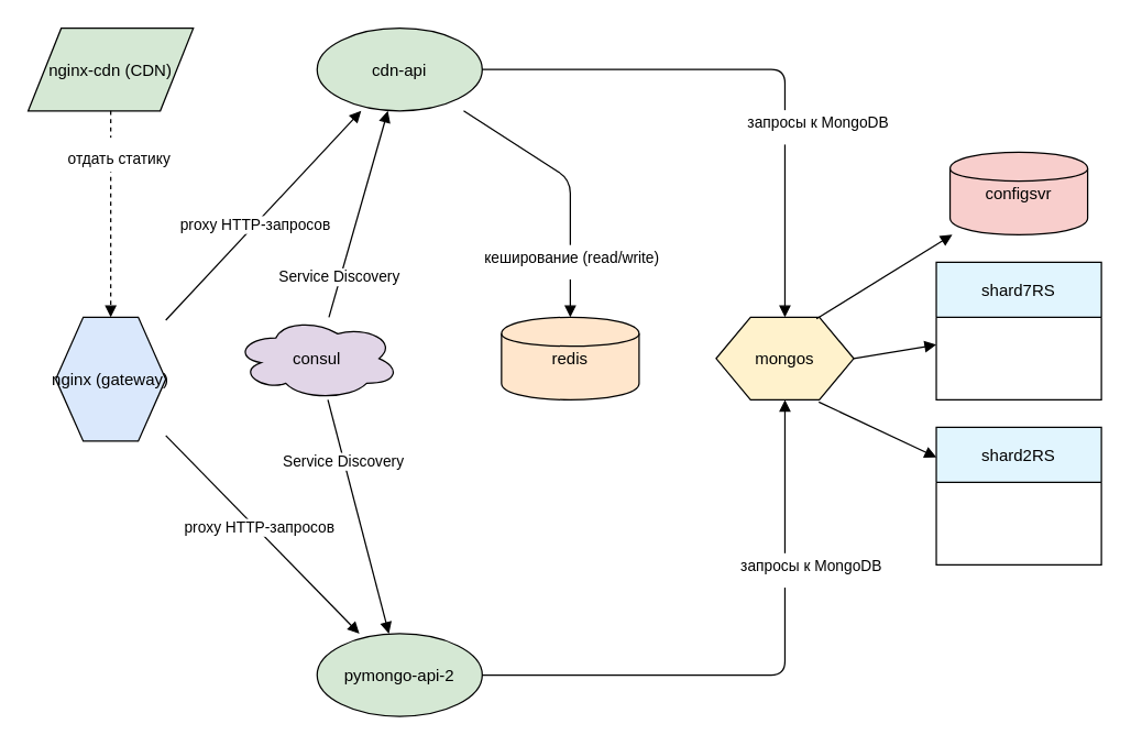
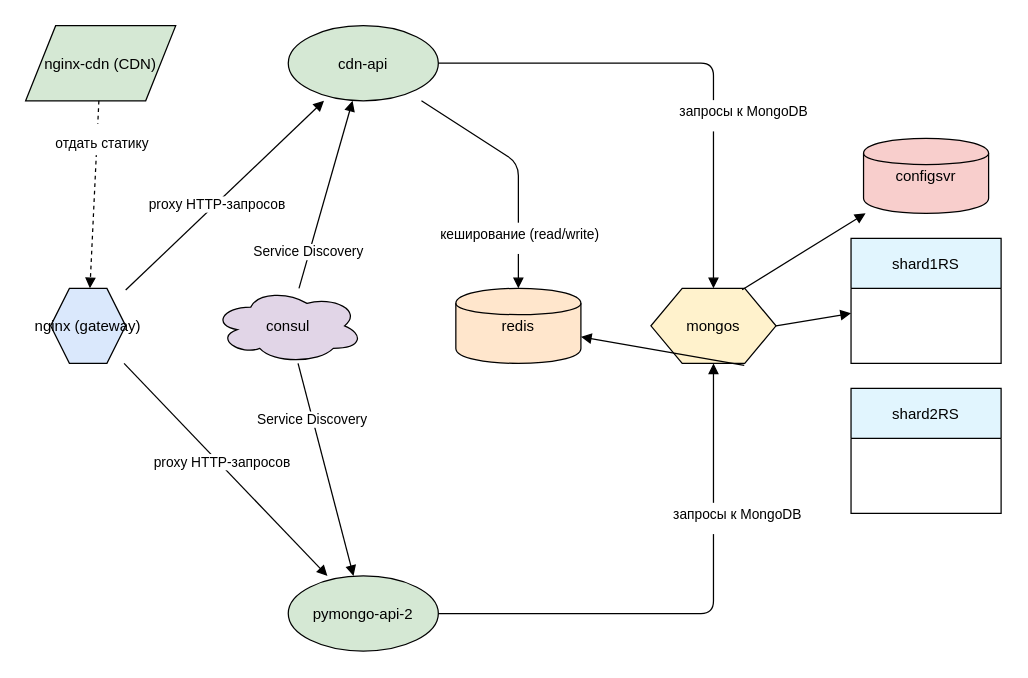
  <mxCell id="0" />
  <mxCell id="1" parent="0" />
  <mxCell id="2" value="cdn-api" style="shape=ellipse;fillColor=#d5e8d4" parent="1" vertex="1"><mxGeometry x="230" y="20" width="120" height="60" as="geometry" /></mxCell>
  <mxCell id="3" value="pymongo-api-2" style="shape=ellipse;fillColor=#d5e8d4" parent="1" vertex="1"><mxGeometry x="230" y="460" width="120" height="60" as="geometry" /></mxCell>
  <mxCell id="4" value="redis" style="shape=cylinder;fillColor=#ffe6cc" parent="1" vertex="1"><mxGeometry x="364" y="230" width="100" height="60" as="geometry" /></mxCell>
- <mxCell id="5" value="nginx (gateway)" style="shape=hexagon;fillColor=#dae8fc" parent="1" vertex="1"><mxGeometry x="40" y="230" width="80" height="90" as="geometry" /></mxCell>
+ <mxCell id="5" value="nginx (gateway)" style="shape=hexagon;fillColor=#dae8fc" parent="1" vertex="1"><mxGeometry x="40" y="230" width="60" height="60" as="geometry" /></mxCell>
  <mxCell id="6" value="consul" style="shape=cloud;fillColor=#e1d5e7" parent="1" vertex="1"><mxGeometry x="170" y="230" width="120" height="60" as="geometry" /></mxCell>
  <mxCell id="7" value="mongos" style="shape=hexagon;fillColor=#fff2cc" parent="1" vertex="1"><mxGeometry x="520" y="230" width="100" height="60" as="geometry" /></mxCell>
  <mxCell id="8" value="configsvr" style="shape=cylinder;fillColor=#f8cecc" parent="1" vertex="1"><mxGeometry x="690" y="110" width="100" height="60" as="geometry" /></mxCell>
- <mxCell id="9" value="shard7RS" style="shape=swimlane;fillColor=#e1f5fe" parent="1" vertex="1"><mxGeometry x="680" y="190" width="120" height="100" as="geometry" /></mxCell>
+ <mxCell id="9" value="shard1RS" style="shape=swimlane;fillColor=#e1f5fe" parent="1" vertex="1"><mxGeometry x="680" y="190" width="120" height="100" as="geometry" /></mxCell>
  <mxCell id="10" value="shard2RS" style="shape=swimlane;fillColor=#e1f5fe" parent="1" vertex="1"><mxGeometry x="680" y="310" width="120" height="100" as="geometry" /></mxCell>
  <mxCell id="11" value="nginx-cdn (CDN)" style="shape=parallelogram;fillColor=#d5e8d4" parent="1" vertex="1"><mxGeometry x="20" y="20" width="120" height="60" as="geometry" /></mxCell>
  <mxCell id="12" style="endArrow=block" parent="1" source="5" target="2" edge="1"><mxGeometry relative="1" as="geometry" /></mxCell>
  <mxCell id="13" value="proxy HTTP-запросов" style="edgeLabel;html=1;align=center;verticalAlign=middle;resizable=0;points=[];" vertex="1" connectable="0" parent="12"><mxGeometry x="-0.085" relative="1" as="geometry"><mxPoint as="offset" /></mxGeometry></mxCell>
  <mxCell id="14" style="endArrow=block" parent="1" source="5" target="3" edge="1"><mxGeometry relative="1" as="geometry" /></mxCell>
  <mxCell id="15" value="proxy HTTP-запросов" style="edgeLabel;html=1;align=center;verticalAlign=middle;resizable=0;points=[];" vertex="1" connectable="0" parent="14"><mxGeometry x="-0.068" y="1" relative="1" as="geometry"><mxPoint x="1" as="offset" /></mxGeometry></mxCell>
  <mxCell id="16" style="endArrow=block" parent="1" source="2" target="4" edge="1"><mxGeometry relative="1" as="geometry"><Array as="points"><mxPoint x="414" y="130" /></Array></mxGeometry></mxCell>
  <mxCell id="17" value="&lt;table&gt;&lt;tbody&gt;&lt;tr data-end=&quot;1281&quot; data-start=&quot;1221&quot;&gt;&lt;td data-end=&quot;1281&quot; data-start=&quot;1245&quot; class=&quot;max-w-[calc(var(--thread-content-max-width)*2/3)]&quot;&gt;кеширование (read/write)&lt;/td&gt;&lt;/tr&gt;&lt;/tbody&gt;&lt;/table&gt;&lt;table&gt;&lt;tbody&gt;&lt;tr data-end=&quot;1342&quot; data-start=&quot;1282&quot;&gt;&lt;td data-end=&quot;1306&quot; data-start=&quot;1282&quot; class=&quot;max-w-[calc(var(--thread-content-max-width)*2/3)]&quot;&gt;&lt;/td&gt;&lt;/tr&gt;&lt;/tbody&gt;&lt;/table&gt;" style="edgeLabel;html=1;align=center;verticalAlign=middle;resizable=0;points=[];" vertex="1" connectable="0" parent="16"><mxGeometry x="0.106" relative="1" as="geometry"><mxPoint y="46" as="offset" /></mxGeometry></mxCell>
  <mxCell id="18" style="endArrow=block" parent="1" source="2" target="7" edge="1"><mxGeometry relative="1" as="geometry"><Array as="points"><mxPoint x="570" y="50" /></Array></mxGeometry></mxCell>
  <mxCell id="19" value="&lt;table&gt;&lt;tbody&gt;&lt;tr data-end=&quot;1342&quot; data-start=&quot;1282&quot;&gt;&lt;td data-end=&quot;1342&quot; data-start=&quot;1306&quot; class=&quot;max-w-[calc(var(--thread-content-max-width)*2/3)]&quot;&gt;запросы к MongoDB&lt;/td&gt;&lt;/tr&gt;&lt;/tbody&gt;&lt;/table&gt;&lt;table&gt;&lt;tbody&gt;&lt;tr data-end=&quot;1403&quot; data-start=&quot;1343&quot;&gt;&lt;td data-end=&quot;1367&quot; data-start=&quot;1343&quot; class=&quot;max-w-[calc(var(--thread-content-max-width)*2/3)]&quot;&gt;&lt;/td&gt;&lt;/tr&gt;&lt;/tbody&gt;&lt;/table&gt;" style="edgeLabel;html=1;align=center;verticalAlign=middle;resizable=0;points=[];" vertex="1" connectable="0" parent="18"><mxGeometry x="-0.075" y="-1" relative="1" as="geometry"><mxPoint x="58" y="40" as="offset" /></mxGeometry></mxCell>
  <mxCell id="20" style="endArrow=block" parent="1" source="3" target="7" edge="1"><mxGeometry relative="1" as="geometry"><Array as="points"><mxPoint x="570" y="490" /></Array></mxGeometry></mxCell>
  <mxCell id="21" value="&lt;table&gt;&lt;tbody&gt;&lt;tr data-end=&quot;1342&quot; data-start=&quot;1282&quot;&gt;&lt;td data-end=&quot;1342&quot; data-start=&quot;1306&quot; class=&quot;max-w-[calc(var(--thread-content-max-width)*2/3)]&quot;&gt;запросы к MongoDB&lt;/td&gt;&lt;/tr&gt;&lt;/tbody&gt;&lt;/table&gt;&lt;table&gt;&lt;tbody&gt;&lt;tr data-end=&quot;1403&quot; data-start=&quot;1343&quot;&gt;&lt;td data-end=&quot;1367&quot; data-start=&quot;1343&quot; class=&quot;max-w-[calc(var(--thread-content-max-width)*2/3)]&quot;&gt;&lt;/td&gt;&lt;/tr&gt;&lt;/tbody&gt;&lt;/table&gt;" style="edgeLabel;html=1;align=center;verticalAlign=middle;resizable=0;points=[];" vertex="1" connectable="0" parent="20"><mxGeometry x="0.317" y="-2" relative="1" as="geometry"><mxPoint x="16" y="-20" as="offset" /></mxGeometry></mxCell>
  <mxCell id="22" style="endArrow=block;exitX=0.729;exitY=0.019;exitDx=0;exitDy=0;exitPerimeter=0;" parent="1" source="7" target="8" edge="1"><mxGeometry relative="1" as="geometry"><mxPoint x="640" y="178.571" as="sourcePoint" /></mxGeometry></mxCell>
  <mxCell id="23" style="endArrow=block;exitX=1;exitY=0.5;exitDx=0;exitDy=0;" parent="1" source="7" target="9" edge="1"><mxGeometry relative="1" as="geometry"><mxPoint x="640" y="213.333" as="sourcePoint" /></mxGeometry></mxCell>
- <mxCell id="24" style="endArrow=block;exitX=0.746;exitY=1.026;exitDx=0;exitDy=0;exitPerimeter=0;" parent="1" source="7" target="10" edge="1"><mxGeometry relative="1" as="geometry" /></mxCell>
+ <mxCell id="24" style="endArrow=block;exitX=0.746;exitY=1.026;exitDx=0;exitDy=0;exitPerimeter=0;" parent="1" source="7" target="4" edge="1"><mxGeometry relative="1" as="geometry" /></mxCell>
  <mxCell id="25" style="endArrow=block" parent="1" source="6" target="2" edge="1"><mxGeometry relative="1" as="geometry" /></mxCell>
  <mxCell id="26" value="Service Discovery" style="edgeLabel;html=1;align=center;verticalAlign=middle;resizable=0;points=[];" vertex="1" connectable="0" parent="25"><mxGeometry x="-0.614" y="1" relative="1" as="geometry"><mxPoint as="offset" /></mxGeometry></mxCell>
  <mxCell id="27" style="endArrow=block" parent="1" source="6" target="3" edge="1"><mxGeometry relative="1" as="geometry" /></mxCell>
  <mxCell id="28" value="Service Discovery" style="edgeLabel;html=1;align=center;verticalAlign=middle;resizable=0;points=[];" vertex="1" connectable="0" parent="27"><mxGeometry x="-0.48" y="-1" relative="1" as="geometry"><mxPoint as="offset" /></mxGeometry></mxCell>
  <mxCell id="29" style="endArrow=block;dashed=1;" parent="1" source="11" target="5" edge="1"><mxGeometry relative="1" as="geometry" /></mxCell>
  <mxCell id="30" value="&lt;table&gt;&lt;tbody&gt;&lt;tr&gt;&lt;td data-end=&quot;1123&quot; data-start=&quot;1099&quot; class=&quot;max-w-[calc(var(--thread-content-max-width)*2/3)]&quot;&gt;&lt;/td&gt;&lt;/tr&gt;&lt;/tbody&gt;&lt;/table&gt;&lt;table&gt;&lt;tbody&gt;&lt;tr&gt;&lt;td data-end=&quot;1159&quot; data-start=&quot;1123&quot; class=&quot;max-w-[calc(var(--thread-content-max-width)*2/3)]&quot;&gt;отдать статику&lt;/td&gt;&lt;/tr&gt;&lt;/tbody&gt;&lt;/table&gt;" style="edgeLabel;html=1;align=center;verticalAlign=middle;resizable=0;points=[];" vertex="1" connectable="0" parent="29"><mxGeometry x="-0.093" y="-1" relative="1" as="geometry"><mxPoint x="6" y="-37" as="offset" /></mxGeometry></mxCell>
